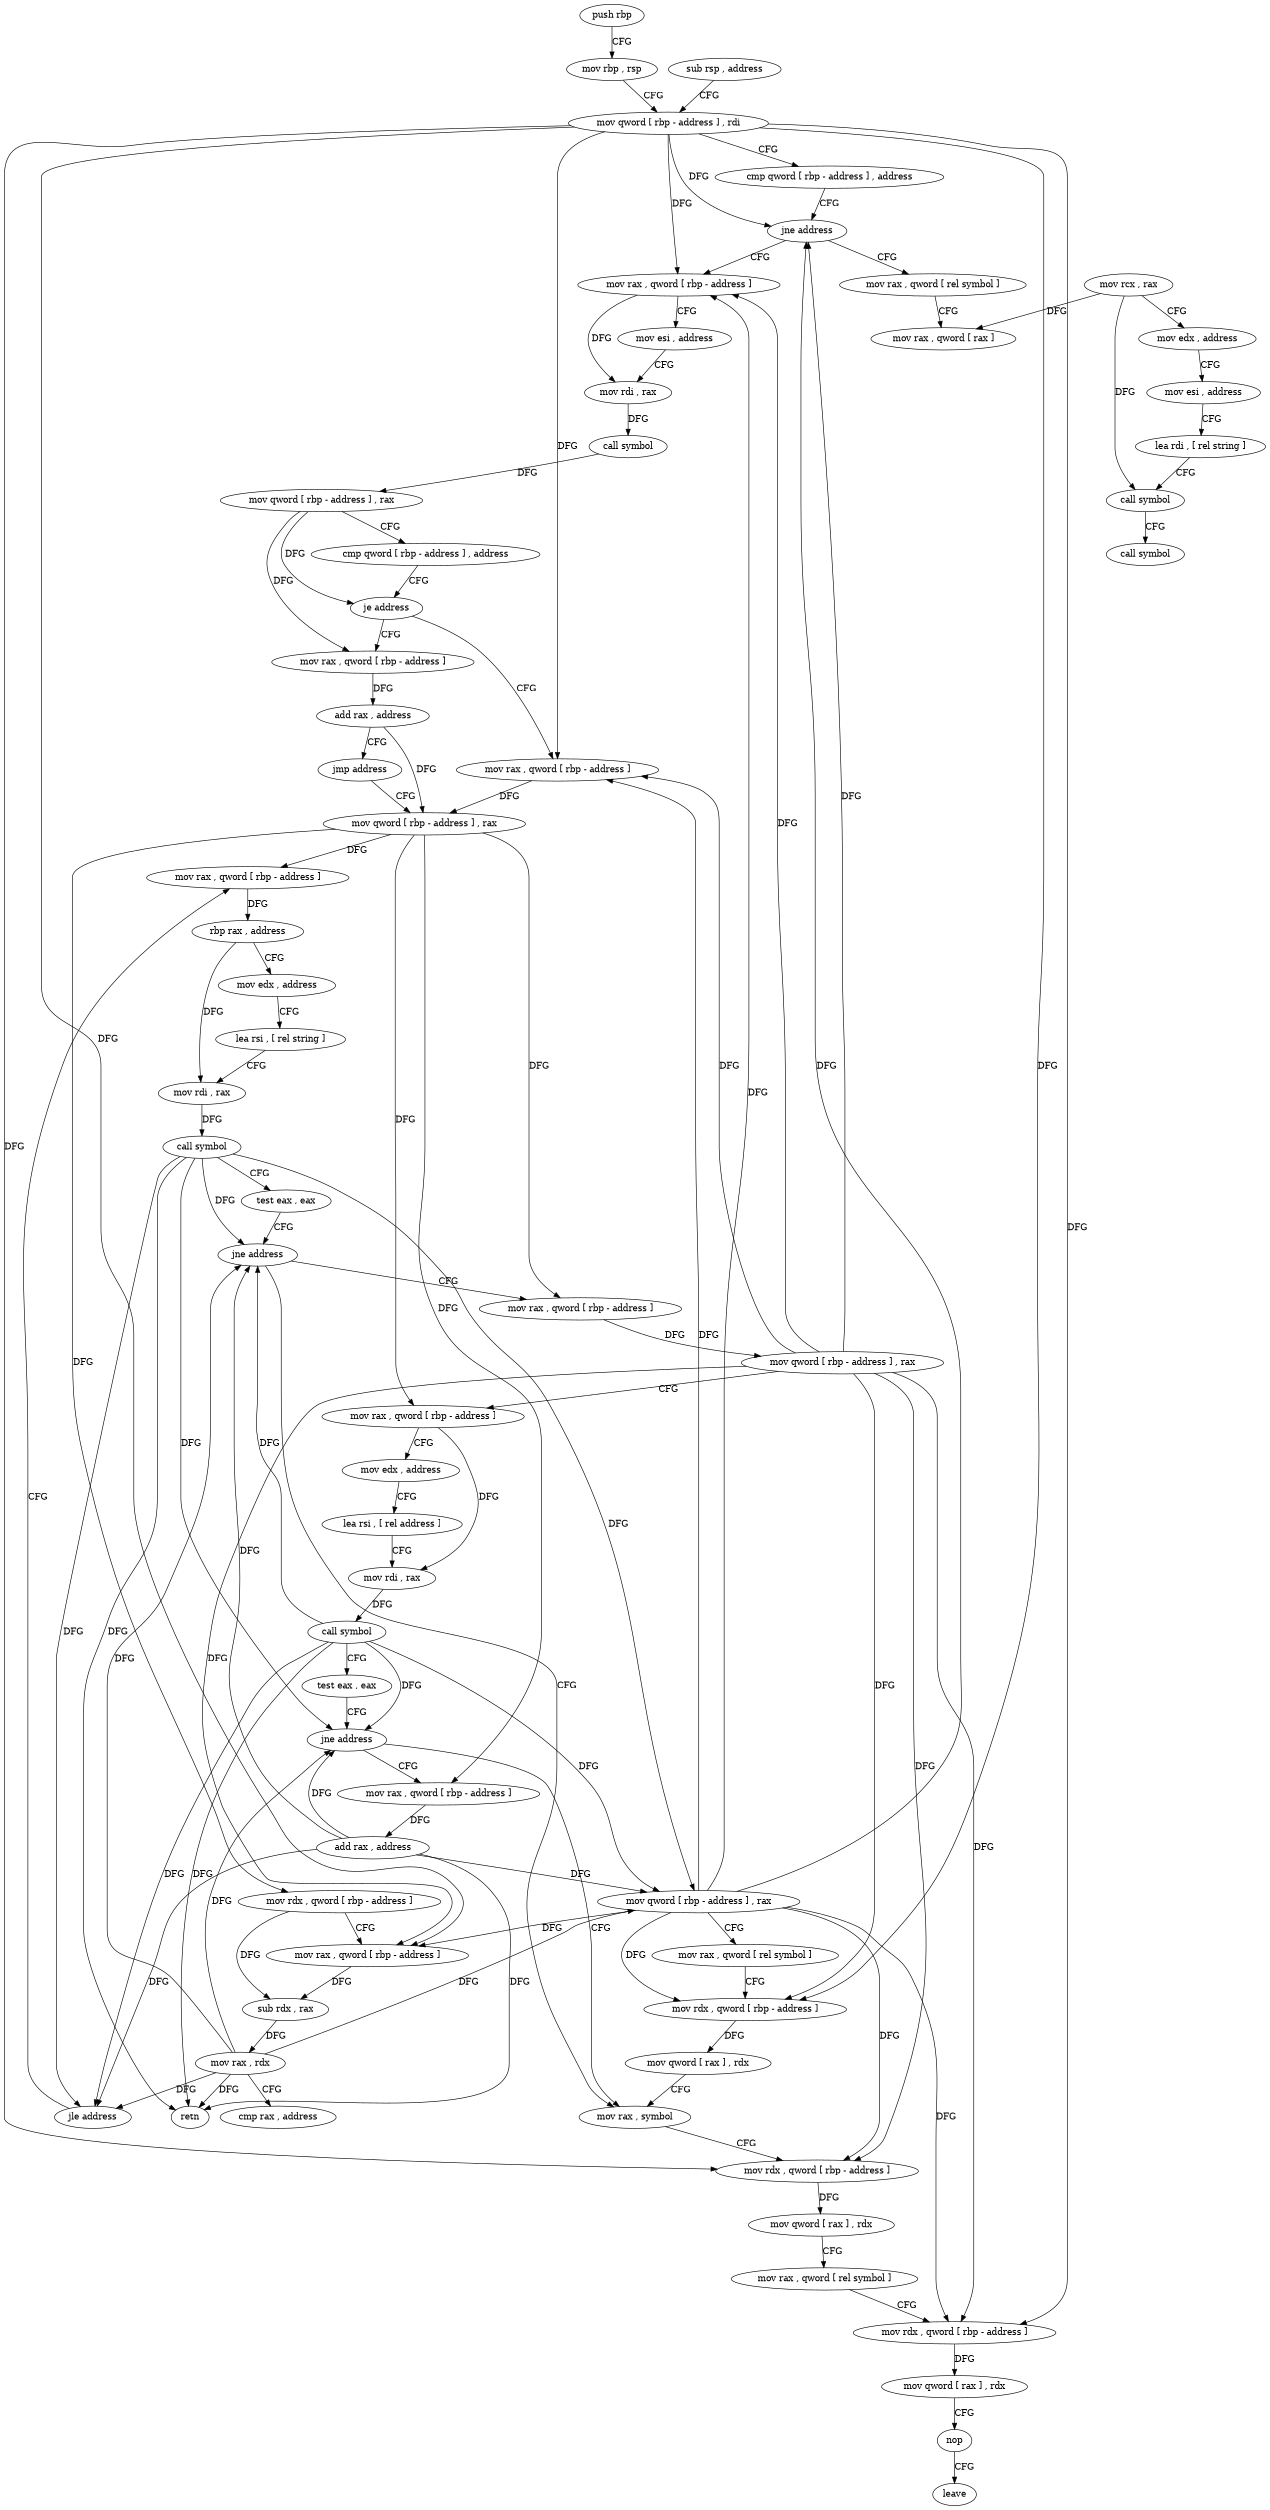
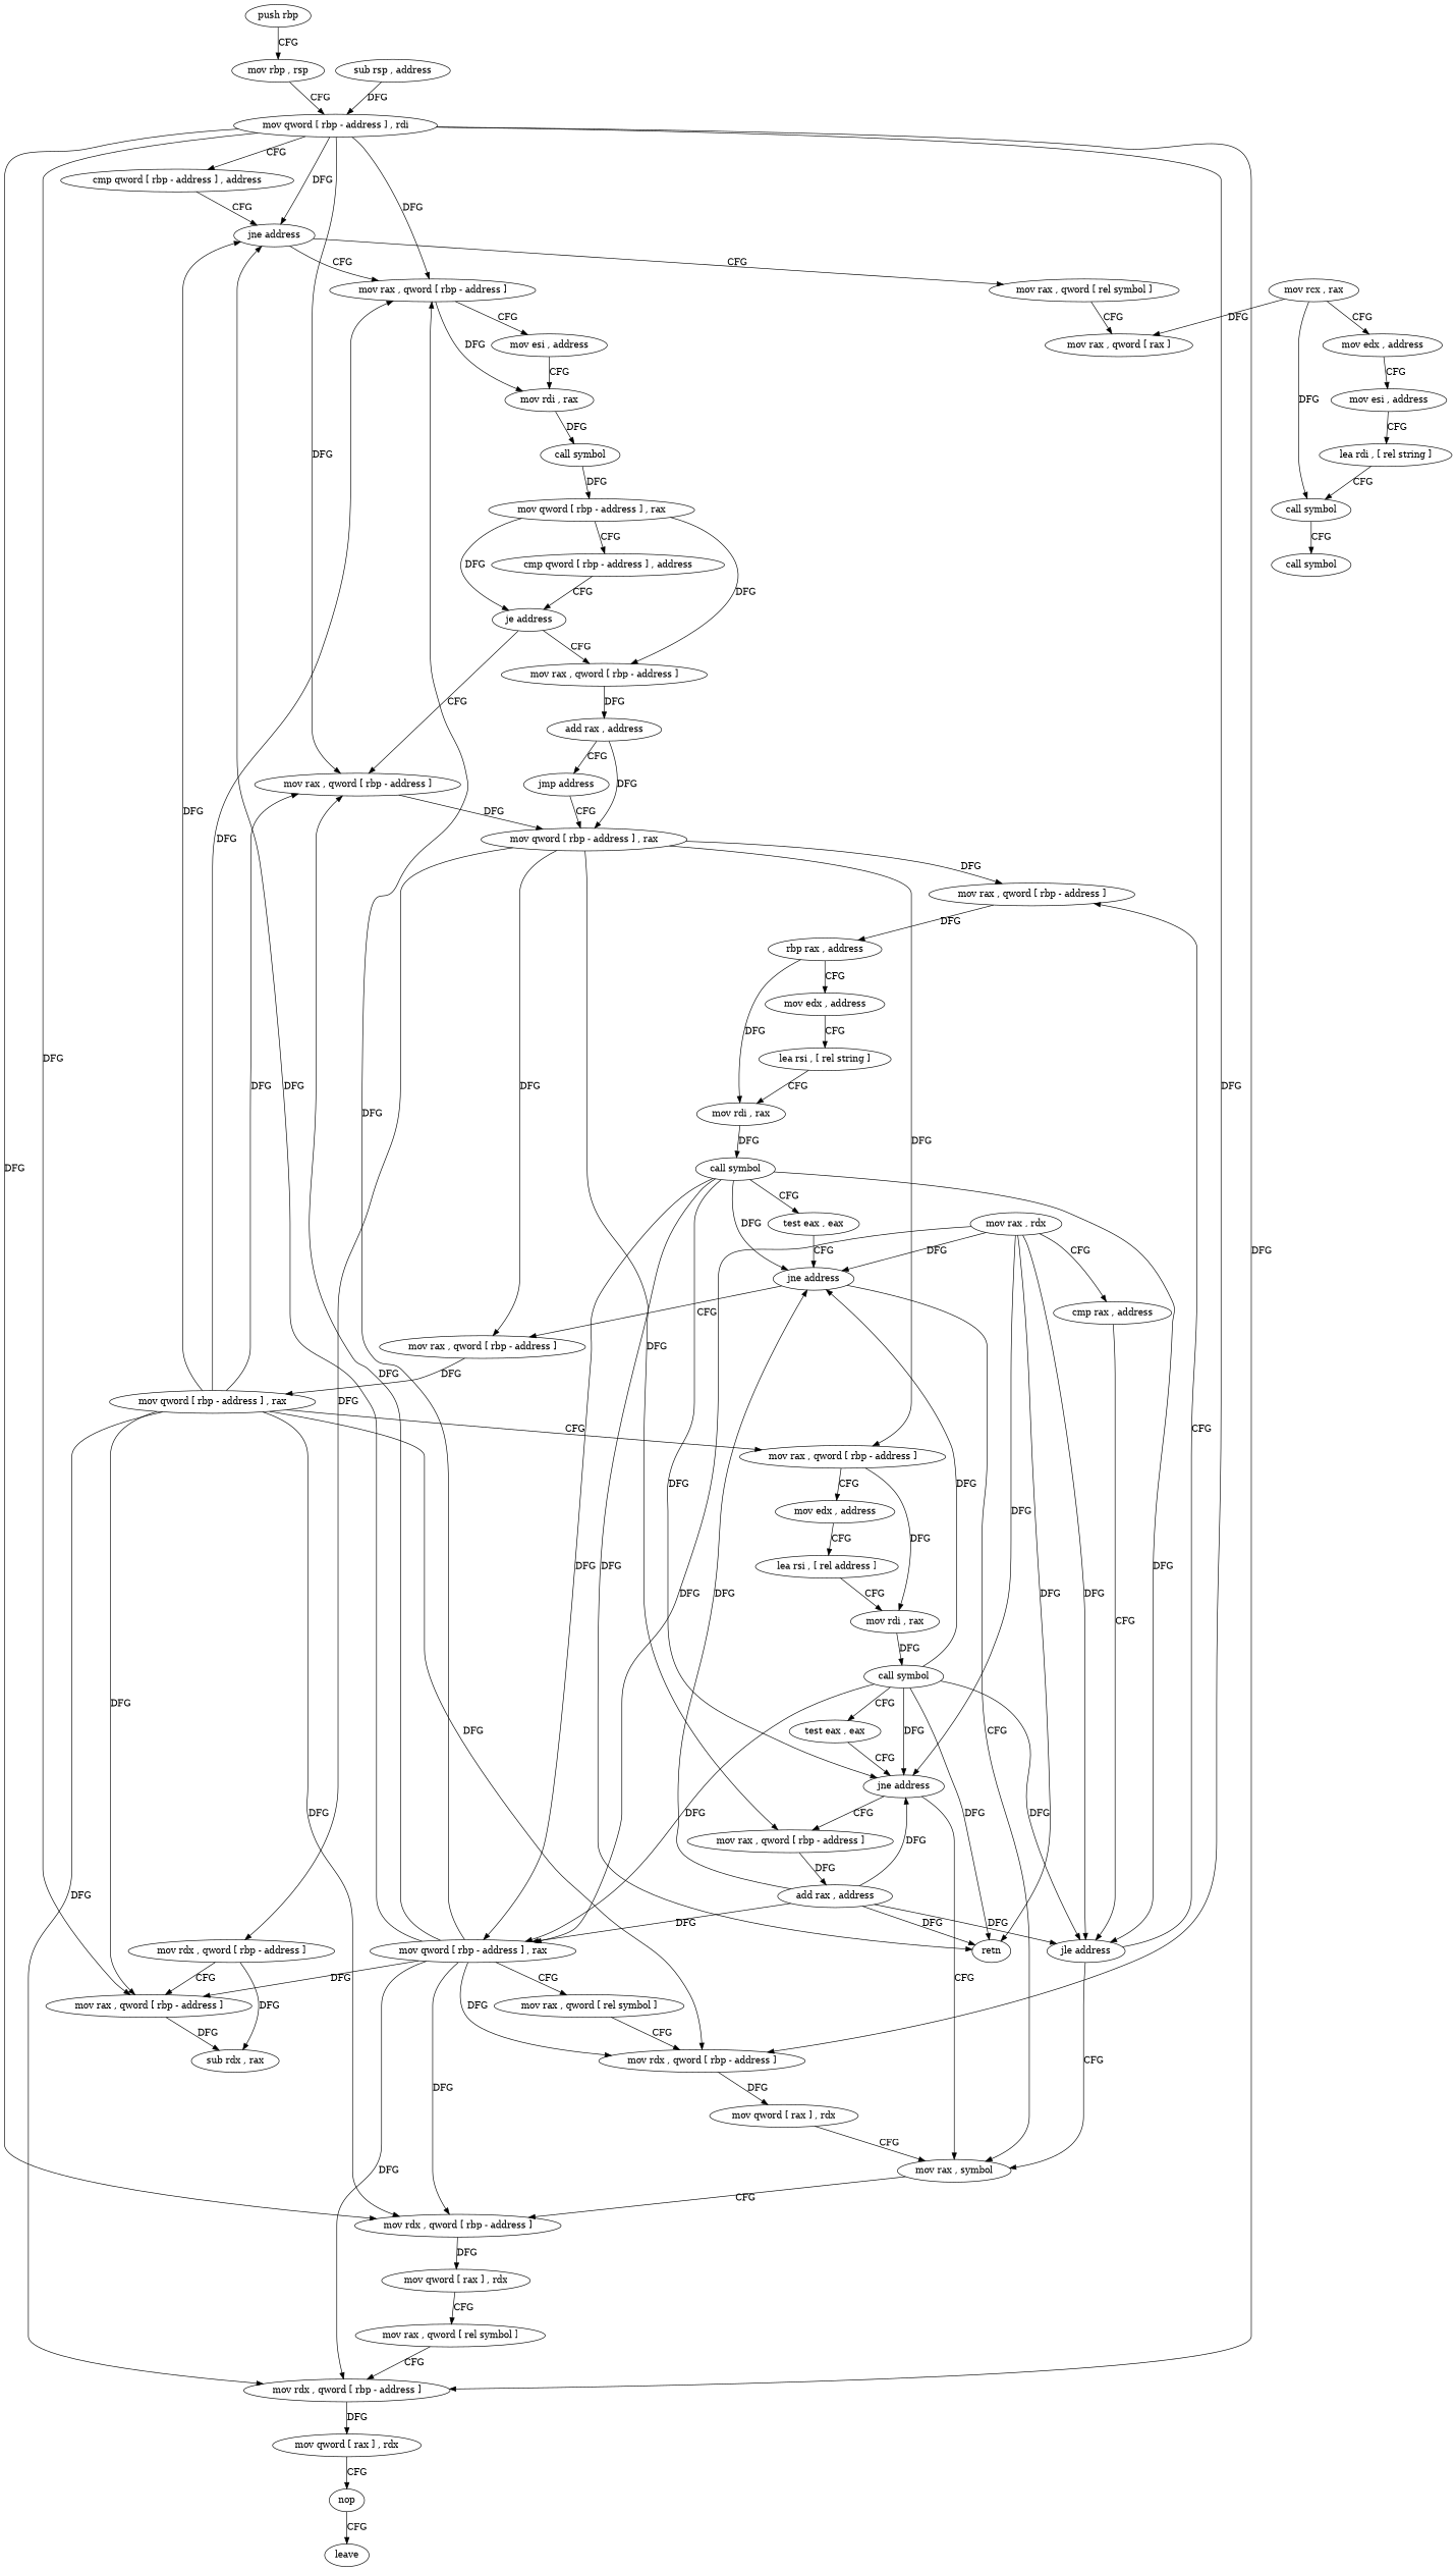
  digraph {
    n1 [label="push rbp"]
    n2 [label="mov rbp , rsp"]
    n3 [label="mov qword [ rbp - address ] , rdi"]
    n4 [label="sub rsp , address"]
    n5 [label="cmp qword [ rbp - address ] , address"]
    n6 [label="jne address"]
    n7 [label="mov rax , qword [ rbp - address ]"]
    n8 [label="mov rax , qword [ rbp - address ]"]
    n9 [label="mov rdx , qword [ rbp - address ]"]
    n10 [label="mov rdx , qword [ rbp - address ]"]
    n11 [label="mov rax , qword [ rbp - address ]"]
    n12 [label="mov rdx , qword [ rbp - address ]"]
    n13 [label="mov rax , qword [ rel symbol ]"]
    n14 [label="mov esi , address"]
    n15 [label="mov rdi , rax"]
    n16 [label="mov qword [ rbp - address ] , rax"]
    n17 [label="mov qword [ rax ] , rdx"]
    n18 [label="mov qword [ rax ] , rdx"]
    n19 [label="sub rdx , rax"]
    n20 [label="mov qword [ rax ] , rdx"]
    n21 [label="mov rax , qword [ rax ]"]
    n22 [label="call symbol"]
    n23 [label="mov qword [ rbp - address ] , rax"]
    n24 [label="cmp qword [ rbp - address ] , address"]
    n25 [label="je address"]
    n26 [label="mov rax , qword [ rbp - address ]"]
    n27 [label="add rax , address"]
    n28 [label="mov rax , qword [ rbp - address ]"]
    n29 [label="mov rax , qword [ rbp - address ]"]
    n30 [label="mov rdx , qword [ rbp - address ]"]
    n31 [label="mov rax , qword [ rbp - address ]"]
    n32 [label="mov rax , qword [ rbp - address ]"]
    n33 [label="jmp address"]
    n34 [label="mov rcx , rax"]
    n35 [label="mov edx , address"]
    n36 [label="call symbol"]
    n37 [label="mov esi , address"]
    n38 [label="call symbol"]
    n39 [label="lea rdi , [ rel string ]"]
    n40 [label="rbp rax , address"]
    n41 [label="mov qword [ rbp - address ] , rax"]
    n42 [label="mov edx , address"]
    n43 [label="mov rdi , rax"]
    n44 [label="add rax , address"]
    n45 [label="mov rax , symbol"]
    n46 [label="mov rax , qword [ rel symbol ]"]
    n47 [label=nop]
    n48 [label=leave]
    n49 [label=retn]
    n50 [label="mov edx , address"]
    n51 [label="mov rdi , rax"]
    n52 [label="lea rsi , [ rel string ]"]
    n53 [label="call symbol"]
    n54 [label="test eax , eax"]
    n55 [label="jne address"]
    n56 [label="jle address"]
    n57 [label="jne address"]
    n58 [label="mov qword [ rbp - address ] , rax"]
    n59 [label="mov rax , qword [ rel symbol ]"]
    n60 [label="mov rax , rdx"]
    n61 [label="cmp rax , address"]
    n62 [label="lea rsi , [ rel address ]"]
    n63 [label="call symbol"]
    n64 [label="test eax , eax"]
    n1 -> n2 [label=CFG]
    n2 -> n3 [label=CFG]
    n3 -> n5 [label=CFG]
    n3 -> n6 [label=DFG]
    n3 -> n7 [label=DFG]
    n3 -> n8 [label=DFG]
    n3 -> n9 [label=DFG]
    n3 -> n10 [label=DFG]
    n3 -> n11 [label=DFG]
    n3 -> n12 [label=DFG]
-   n4 -> n3 [label=CFG]
+   n4 -> n3 [label=DFG]
    n5 -> n6 [label=CFG]
    n6 -> n7 [label=CFG]
    n6 -> n13 [label=CFG]
    n7 -> n14 [label=CFG]
    n7 -> n15 [label=DFG]
    n8 -> n16 [label=DFG]
    n9 -> n17 [label=DFG]
    n10 -> n18 [label=DFG]
    n11 -> n19 [label=DFG]
    n12 -> n20 [label=DFG]
    n13 -> n21 [label=CFG]
    n14 -> n15 [label=CFG]
    n15 -> n22 [label=DFG]
    n16 -> n28 [label=DFG]
    n16 -> n29 [label=DFG]
    n16 -> n30 [label=DFG]
    n16 -> n31 [label=DFG]
    n16 -> n32 [label=DFG]
    n17 -> n46 [label=CFG]
    n18 -> n47 [label=CFG]
-   n19 -> n60 [label=DFG]
    n20 -> n45 [label=CFG]
    n22 -> n23 [label=DFG]
    n23 -> n24 [label=CFG]
    n23 -> n25 [label=DFG]
    n23 -> n26 [label=DFG]
    n24 -> n25 [label=CFG]
    n25 -> n8 [label=CFG]
    n25 -> n26 [label=CFG]
    n26 -> n27 [label=DFG]
    n27 -> n16 [label=DFG]
    n27 -> n33 [label=CFG]
    n28 -> n40 [label=DFG]
    n29 -> n41 [label=DFG]
    n30 -> n11 [label=CFG]
    n30 -> n19 [label=DFG]
    n31 -> n42 [label=CFG]
    n31 -> n43 [label=DFG]
    n32 -> n44 [label=DFG]
    n33 -> n16 [label=CFG]
    n34 -> n21 [label=DFG]
    n34 -> n35 [label=CFG]
    n34 -> n36 [label=DFG]
    n35 -> n37 [label=CFG]
    n36 -> n38 [label=CFG]
    n37 -> n39 [label=CFG]
    n39 -> n36 [label=CFG]
    n40 -> n50 [label=CFG]
    n40 -> n51 [label=DFG]
    n41 -> n6 [label=DFG]
    n41 -> n7 [label=DFG]
    n41 -> n8 [label=DFG]
    n41 -> n9 [label=DFG]
    n41 -> n10 [label=DFG]
    n41 -> n11 [label=DFG]
    n41 -> n12 [label=DFG]
    n41 -> n31 [label=CFG]
    n42 -> n62 [label=CFG]
    n43 -> n63 [label=DFG]
    n44 -> n49 [label=DFG]
    n44 -> n55 [label=DFG]
    n44 -> n56 [label=DFG]
    n44 -> n57 [label=DFG]
    n44 -> n58 [label=DFG]
    n45 -> n9 [label=CFG]
    n46 -> n10 [label=CFG]
    n47 -> n48 [label=CFG]
    n50 -> n52 [label=CFG]
    n51 -> n53 [label=DFG]
    n52 -> n51 [label=CFG]
    n53 -> n49 [label=DFG]
    n53 -> n54 [label=CFG]
    n53 -> n55 [label=DFG]
    n53 -> n56 [label=DFG]
    n53 -> n57 [label=DFG]
    n53 -> n58 [label=DFG]
    n54 -> n55 [label=CFG]
    n55 -> n29 [label=CFG]
    n55 -> n45 [label=CFG]
    n56 -> n28 [label=CFG]
+   n56 -> n45 [label=CFG]
    n57 -> n32 [label=CFG]
    n57 -> n45 [label=CFG]
    n58 -> n6 [label=DFG]
    n58 -> n7 [label=DFG]
    n58 -> n8 [label=DFG]
    n58 -> n9 [label=DFG]
    n58 -> n10 [label=DFG]
    n58 -> n11 [label=DFG]
    n58 -> n12 [label=DFG]
    n58 -> n59 [label=CFG]
    n59 -> n12 [label=CFG]
    n60 -> n49 [label=DFG]
    n60 -> n55 [label=DFG]
    n60 -> n56 [label=DFG]
    n60 -> n57 [label=DFG]
    n60 -> n58 [label=DFG]
    n60 -> n61 [label=CFG]
+   n61 -> n56 [label=CFG]
    n62 -> n43 [label=CFG]
    n63 -> n49 [label=DFG]
    n63 -> n55 [label=DFG]
    n63 -> n56 [label=DFG]
    n63 -> n57 [label=DFG]
    n63 -> n58 [label=DFG]
    n63 -> n64 [label=CFG]
    n64 -> n57 [label=CFG]
  }
